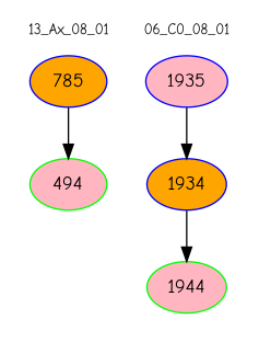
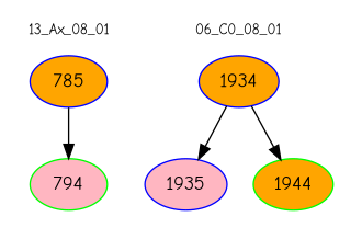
  digraph {
    fontname="Comic Neue"
    node [color=blue fillcolor=lightpink fontname="Comic Neue" style=filled]
    edge [color=black fontname="Comic Neue"]
    n1 [fillcolor=orange label=785]
-   n2 [color=green label=494]
+   n2 [color=green label=794]
    n3 [fillcolor=orange label=1934]
    n4 [label=1935]
-   n5 [color=green label=1944]
+   n5 [color=green fillcolor=orange label=1944]
    subgraph cluster_1 {
      color=white
      fontsize=10
      label="13_Ax_08_01"
      n1
      n2
    }
    subgraph cluster_2 {
      color=white
      fontsize=10
      label="06_C0_08_01"
      n3
      n4
      n5
    }
    n1 -> n2
-   n4 -> n3
+   n3 -> n4
    n3 -> n5
  }
